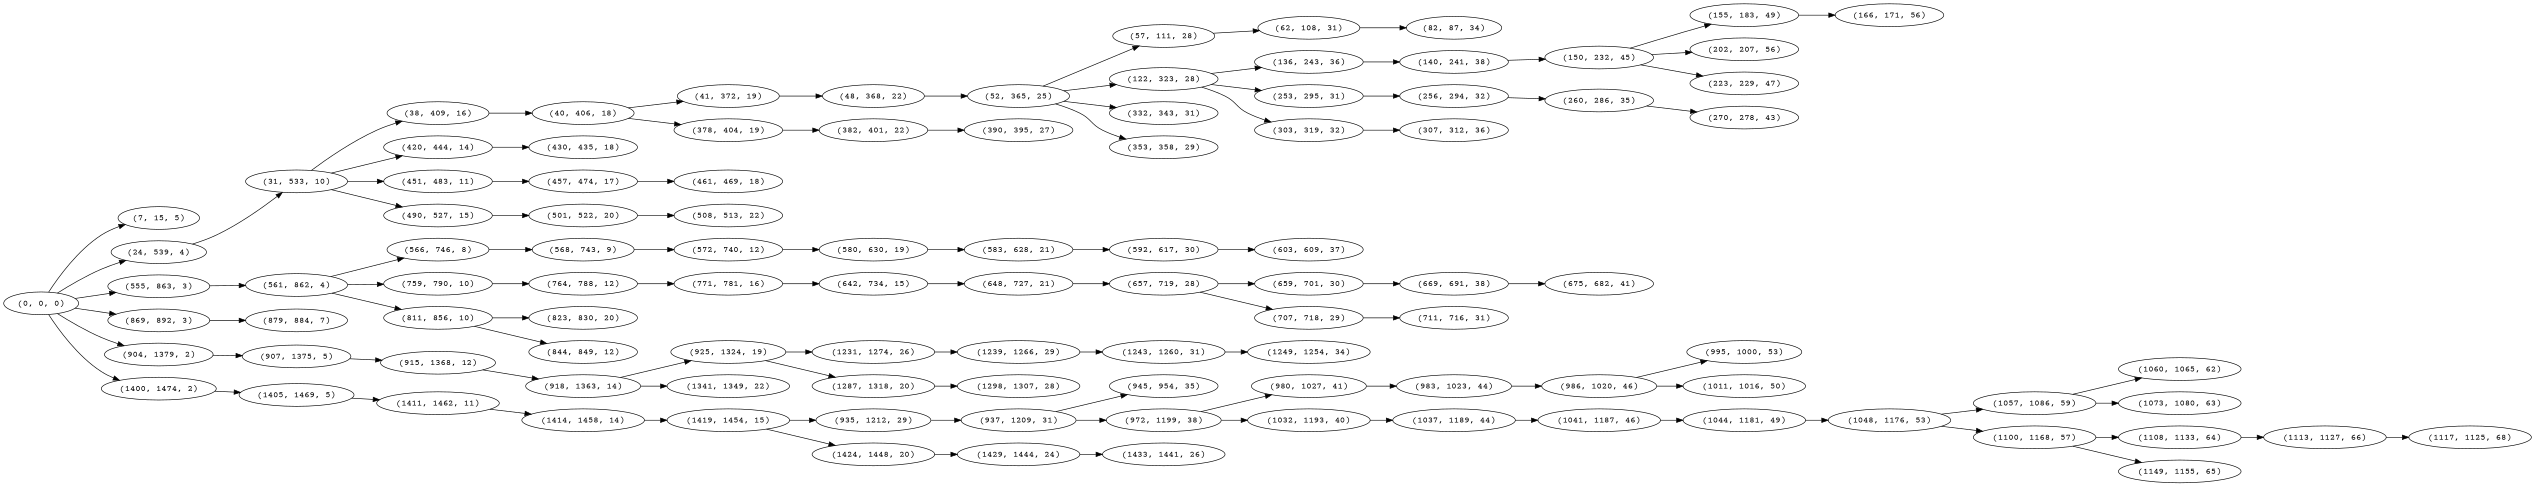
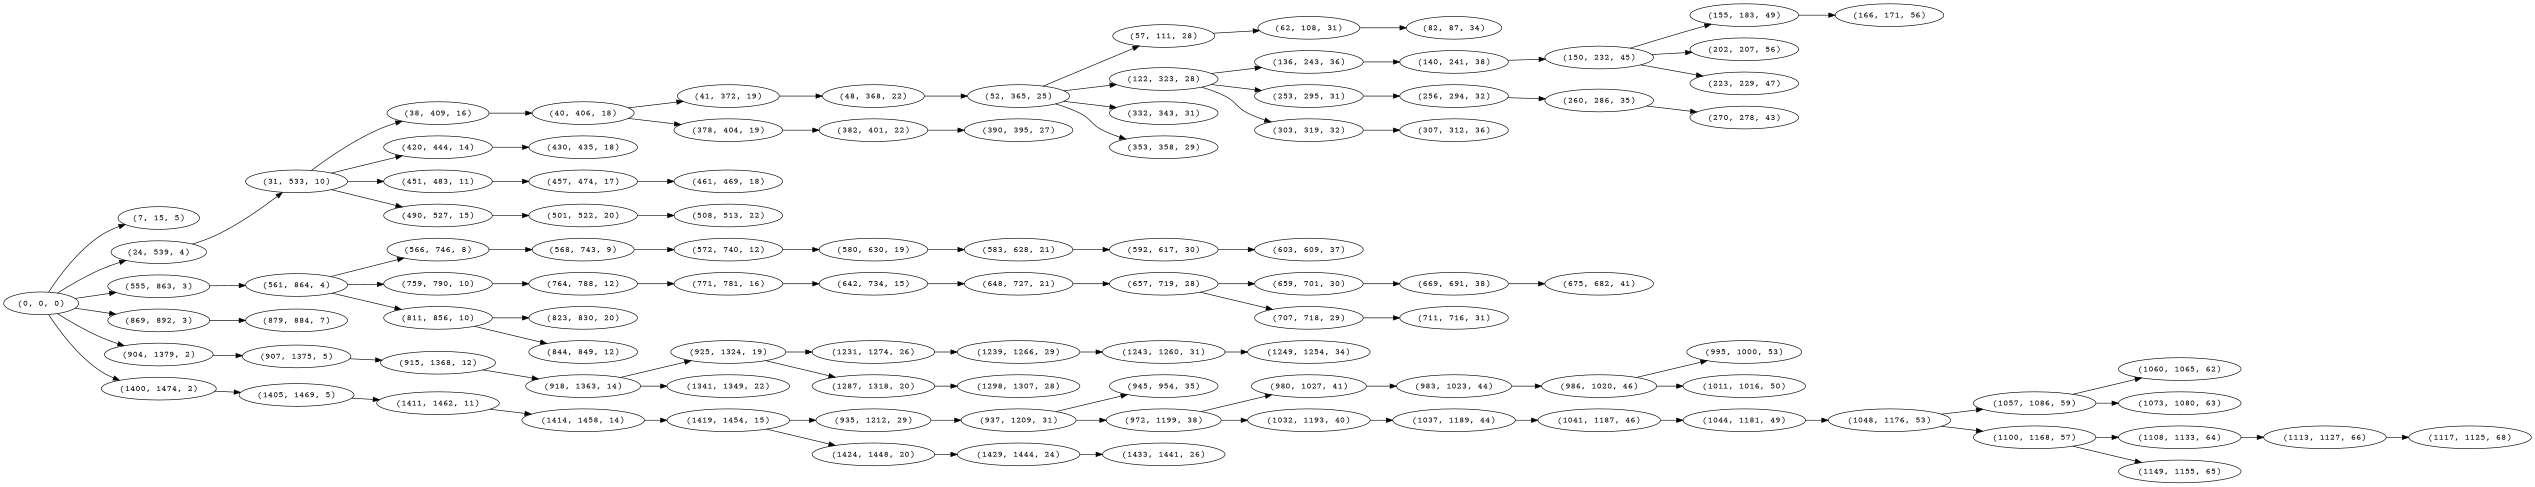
  digraph {
    fontname="Courier Prime"
    rankdir=LR
    node [fontname="Courier Prime"]
    edge [fontname="Courier Prime"]
    "(0, 0, 0)"
    "(7, 15, 5)"
    "(24, 539, 4)"
    "(555, 863, 3)"
    "(869, 892, 3)"
    "(904, 1379, 2)"
    "(1400, 1474, 2)"
    "(31, 533, 10)"
-   "(561, 862, 4)"
+   "(561, 862, 4)" [label="(561, 864, 4)"]
    "(879, 884, 7)"
    "(907, 1375, 5)"
    "(1405, 1469, 5)"
    "(38, 409, 16)"
    "(420, 444, 14)"
    "(451, 483, 11)"
    "(490, 527, 15)"
    "(40, 406, 18)"
    "(430, 435, 18)"
    "(457, 474, 17)"
    "(501, 522, 20)"
    "(41, 372, 19)"
    "(378, 404, 19)"
    "(48, 368, 22)"
    "(382, 401, 22)"
    "(52, 365, 25)"
    "(57, 111, 28)"
    "(122, 323, 28)"
    "(332, 343, 31)"
    "(353, 358, 29)"
    "(62, 108, 31)"
    "(136, 243, 36)"
    "(253, 295, 31)"
    "(303, 319, 32)"
    "(82, 87, 34)"
    "(140, 241, 38)"
    "(256, 294, 32)"
    "(307, 312, 36)"
    "(150, 232, 45)"
    "(155, 183, 49)"
    "(202, 207, 56)"
    "(223, 229, 47)"
    "(166, 171, 56)"
    "(260, 286, 35)"
    "(270, 278, 43)"
    "(390, 395, 27)"
    "(461, 469, 18)"
    "(508, 513, 22)"
    "(566, 746, 8)"
    "(759, 790, 10)"
    "(811, 856, 10)"
    "(568, 743, 9)"
    "(764, 788, 12)"
    "(823, 830, 20)"
    "(844, 849, 12)"
    "(572, 740, 12)"
    "(580, 630, 19)"
    "(583, 628, 21)"
    "(642, 734, 15)"
    "(648, 727, 21)"
    "(592, 617, 30)"
    "(603, 609, 37)"
    "(657, 719, 28)"
    "(659, 701, 30)"
    "(707, 718, 29)"
    "(669, 691, 38)"
    "(711, 716, 31)"
    "(675, 682, 41)"
    "(771, 781, 16)"
    "(915, 1368, 12)"
    "(918, 1363, 14)"
    "(925, 1324, 19)"
    "(1341, 1349, 22)"
    "(1231, 1274, 26)"
    "(1287, 1318, 20)"
    "(935, 1212, 29)"
    "(937, 1209, 31)"
    "(1239, 1266, 29)"
    "(1298, 1307, 28)"
    "(945, 954, 35)"
    "(972, 1199, 38)"
    "(980, 1027, 41)"
    "(1032, 1193, 40)"
    "(983, 1023, 44)"
    "(1037, 1189, 44)"
    "(986, 1020, 46)"
    "(995, 1000, 53)"
    "(1011, 1016, 50)"
    "(1041, 1187, 46)"
    "(1044, 1181, 49)"
    "(1048, 1176, 53)"
    "(1057, 1086, 59)"
    "(1100, 1168, 57)"
    "(1060, 1065, 62)"
    "(1073, 1080, 63)"
    "(1108, 1133, 64)"
    "(1149, 1155, 65)"
    "(1113, 1127, 66)"
    "(1117, 1125, 68)"
    "(1243, 1260, 31)"
    "(1249, 1254, 34)"
    "(1411, 1462, 11)"
    "(1414, 1458, 14)"
    "(1419, 1454, 15)"
    "(1424, 1448, 20)"
    "(1429, 1444, 24)"
    "(1433, 1441, 26)"
    "(0, 0, 0)" -> "(7, 15, 5)"
    "(0, 0, 0)" -> "(24, 539, 4)"
    "(0, 0, 0)" -> "(555, 863, 3)"
    "(0, 0, 0)" -> "(869, 892, 3)"
    "(0, 0, 0)" -> "(904, 1379, 2)"
    "(0, 0, 0)" -> "(1400, 1474, 2)"
    "(24, 539, 4)" -> "(31, 533, 10)"
    "(555, 863, 3)" -> "(561, 862, 4)"
    "(869, 892, 3)" -> "(879, 884, 7)"
    "(904, 1379, 2)" -> "(907, 1375, 5)"
    "(1400, 1474, 2)" -> "(1405, 1469, 5)"
    "(31, 533, 10)" -> "(38, 409, 16)"
    "(31, 533, 10)" -> "(420, 444, 14)"
    "(31, 533, 10)" -> "(451, 483, 11)"
    "(31, 533, 10)" -> "(490, 527, 15)"
    "(561, 862, 4)" -> "(566, 746, 8)"
    "(561, 862, 4)" -> "(759, 790, 10)"
    "(561, 862, 4)" -> "(811, 856, 10)"
    "(907, 1375, 5)" -> "(915, 1368, 12)"
    "(1405, 1469, 5)" -> "(1411, 1462, 11)"
    "(38, 409, 16)" -> "(40, 406, 18)"
    "(420, 444, 14)" -> "(430, 435, 18)"
    "(451, 483, 11)" -> "(457, 474, 17)"
    "(490, 527, 15)" -> "(501, 522, 20)"
    "(40, 406, 18)" -> "(41, 372, 19)"
    "(40, 406, 18)" -> "(378, 404, 19)"
    "(457, 474, 17)" -> "(461, 469, 18)"
    "(501, 522, 20)" -> "(508, 513, 22)"
    "(41, 372, 19)" -> "(48, 368, 22)"
    "(378, 404, 19)" -> "(382, 401, 22)"
    "(48, 368, 22)" -> "(52, 365, 25)"
    "(382, 401, 22)" -> "(390, 395, 27)"
    "(52, 365, 25)" -> "(57, 111, 28)"
    "(52, 365, 25)" -> "(122, 323, 28)"
    "(52, 365, 25)" -> "(332, 343, 31)"
    "(52, 365, 25)" -> "(353, 358, 29)"
    "(57, 111, 28)" -> "(62, 108, 31)"
    "(122, 323, 28)" -> "(136, 243, 36)"
    "(122, 323, 28)" -> "(253, 295, 31)"
    "(122, 323, 28)" -> "(303, 319, 32)"
    "(62, 108, 31)" -> "(82, 87, 34)"
    "(136, 243, 36)" -> "(140, 241, 38)"
    "(253, 295, 31)" -> "(256, 294, 32)"
    "(303, 319, 32)" -> "(307, 312, 36)"
    "(140, 241, 38)" -> "(150, 232, 45)"
    "(256, 294, 32)" -> "(260, 286, 35)"
    "(150, 232, 45)" -> "(155, 183, 49)"
    "(150, 232, 45)" -> "(202, 207, 56)"
    "(150, 232, 45)" -> "(223, 229, 47)"
    "(155, 183, 49)" -> "(166, 171, 56)"
    "(260, 286, 35)" -> "(270, 278, 43)"
    "(566, 746, 8)" -> "(568, 743, 9)"
    "(759, 790, 10)" -> "(764, 788, 12)"
    "(811, 856, 10)" -> "(823, 830, 20)"
    "(811, 856, 10)" -> "(844, 849, 12)"
    "(568, 743, 9)" -> "(572, 740, 12)"
    "(764, 788, 12)" -> "(771, 781, 16)"
    "(572, 740, 12)" -> "(580, 630, 19)"
    "(580, 630, 19)" -> "(583, 628, 21)"
    "(583, 628, 21)" -> "(592, 617, 30)"
    "(642, 734, 15)" -> "(648, 727, 21)"
    "(648, 727, 21)" -> "(657, 719, 28)"
    "(592, 617, 30)" -> "(603, 609, 37)"
    "(657, 719, 28)" -> "(659, 701, 30)"
    "(657, 719, 28)" -> "(707, 718, 29)"
    "(659, 701, 30)" -> "(669, 691, 38)"
    "(707, 718, 29)" -> "(711, 716, 31)"
    "(669, 691, 38)" -> "(675, 682, 41)"
    "(771, 781, 16)" -> "(642, 734, 15)"
    "(915, 1368, 12)" -> "(918, 1363, 14)"
    "(918, 1363, 14)" -> "(925, 1324, 19)"
    "(918, 1363, 14)" -> "(1341, 1349, 22)"
    "(925, 1324, 19)" -> "(1231, 1274, 26)"
    "(925, 1324, 19)" -> "(1287, 1318, 20)"
    "(1231, 1274, 26)" -> "(1239, 1266, 29)"
    "(1287, 1318, 20)" -> "(1298, 1307, 28)"
    "(935, 1212, 29)" -> "(937, 1209, 31)"
    "(937, 1209, 31)" -> "(945, 954, 35)"
    "(937, 1209, 31)" -> "(972, 1199, 38)"
    "(1239, 1266, 29)" -> "(1243, 1260, 31)"
    "(972, 1199, 38)" -> "(980, 1027, 41)"
    "(972, 1199, 38)" -> "(1032, 1193, 40)"
    "(980, 1027, 41)" -> "(983, 1023, 44)"
    "(1032, 1193, 40)" -> "(1037, 1189, 44)"
    "(983, 1023, 44)" -> "(986, 1020, 46)"
    "(1037, 1189, 44)" -> "(1041, 1187, 46)"
    "(986, 1020, 46)" -> "(995, 1000, 53)"
    "(986, 1020, 46)" -> "(1011, 1016, 50)"
    "(1041, 1187, 46)" -> "(1044, 1181, 49)"
    "(1044, 1181, 49)" -> "(1048, 1176, 53)"
    "(1048, 1176, 53)" -> "(1057, 1086, 59)"
    "(1048, 1176, 53)" -> "(1100, 1168, 57)"
    "(1057, 1086, 59)" -> "(1060, 1065, 62)"
    "(1057, 1086, 59)" -> "(1073, 1080, 63)"
    "(1100, 1168, 57)" -> "(1108, 1133, 64)"
    "(1100, 1168, 57)" -> "(1149, 1155, 65)"
    "(1108, 1133, 64)" -> "(1113, 1127, 66)"
    "(1113, 1127, 66)" -> "(1117, 1125, 68)"
    "(1243, 1260, 31)" -> "(1249, 1254, 34)"
    "(1411, 1462, 11)" -> "(1414, 1458, 14)"
    "(1414, 1458, 14)" -> "(1419, 1454, 15)"
    "(1419, 1454, 15)" -> "(935, 1212, 29)"
    "(1419, 1454, 15)" -> "(1424, 1448, 20)"
    "(1424, 1448, 20)" -> "(1429, 1444, 24)"
    "(1429, 1444, 24)" -> "(1433, 1441, 26)"
  }
